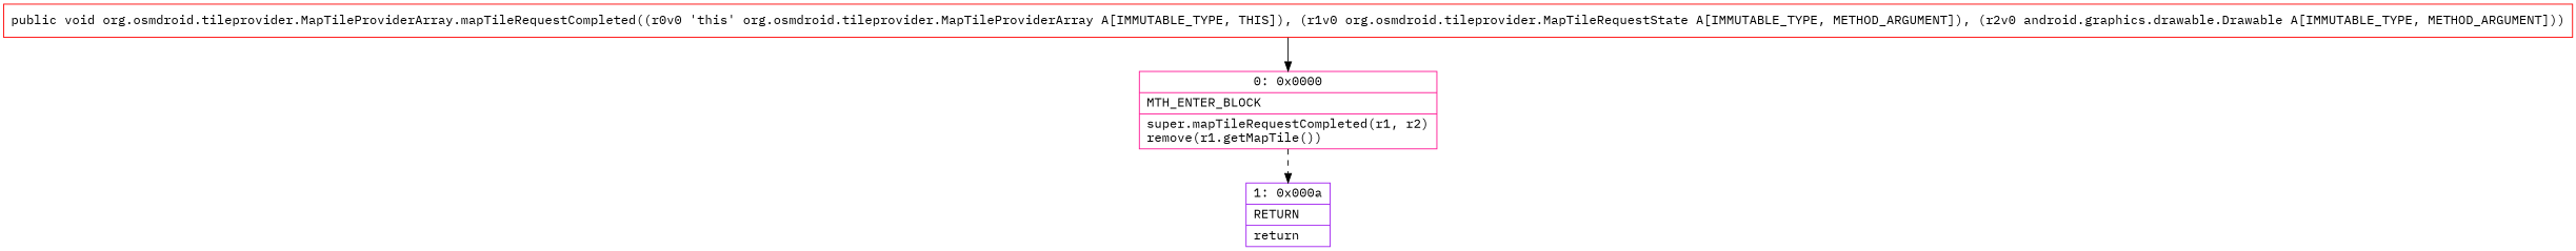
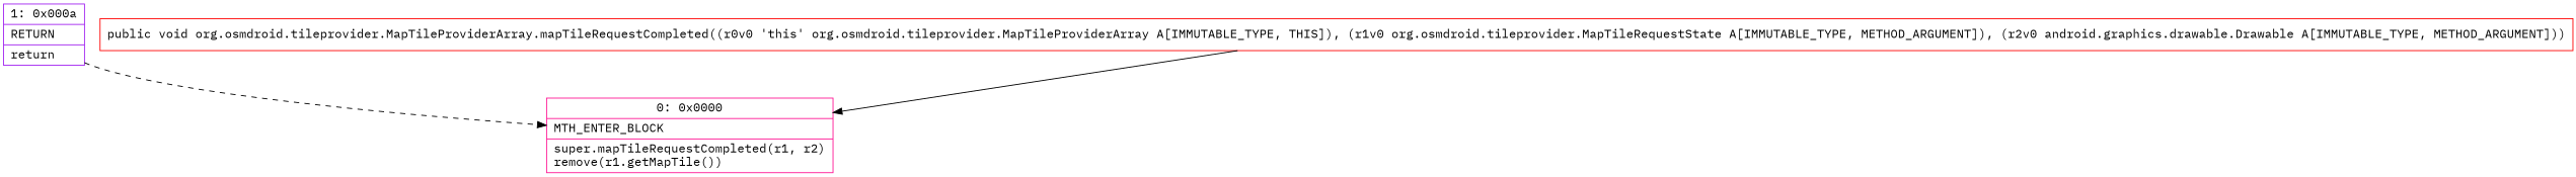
  digraph {
    fontname="IBM Plex Mono"
    node [shape=record fontname="IBM Plex Mono"]
    edge [fontname="IBM Plex Mono"]
    n1 [label="{0\:\ 0x0000|MTH_ENTER_BLOCK\l|super.mapTileRequestCompleted(r1, r2)\lremove(r1.getMapTile())\l}" color=deeppink]
    n2 [label="{1\:\ 0x000a|RETURN\l|return\l}" color=purple]
    n3 [label="{public void org.osmdroid.tileprovider.MapTileProviderArray.mapTileRequestCompleted((r0v0 'this' org.osmdroid.tileprovider.MapTileProviderArray A[IMMUTABLE_TYPE, THIS]), (r1v0 org.osmdroid.tileprovider.MapTileRequestState A[IMMUTABLE_TYPE, METHOD_ARGUMENT]), (r2v0 android.graphics.drawable.Drawable A[IMMUTABLE_TYPE, METHOD_ARGUMENT])) }" color=red]
-   n1 -> n2 [style=dashed]
+   n2 -> n1 [style=dashed]
    n3 -> n1 [style=solid]
  }
